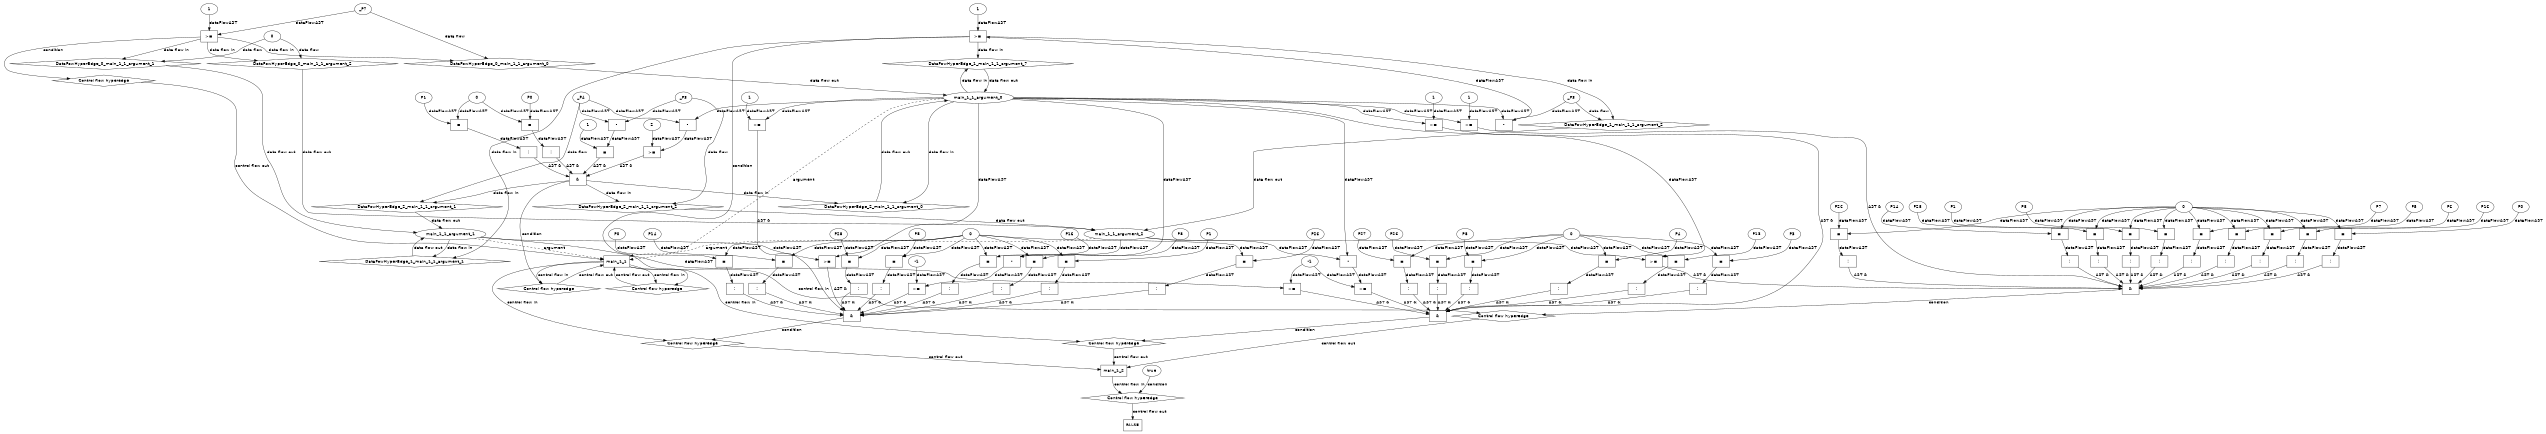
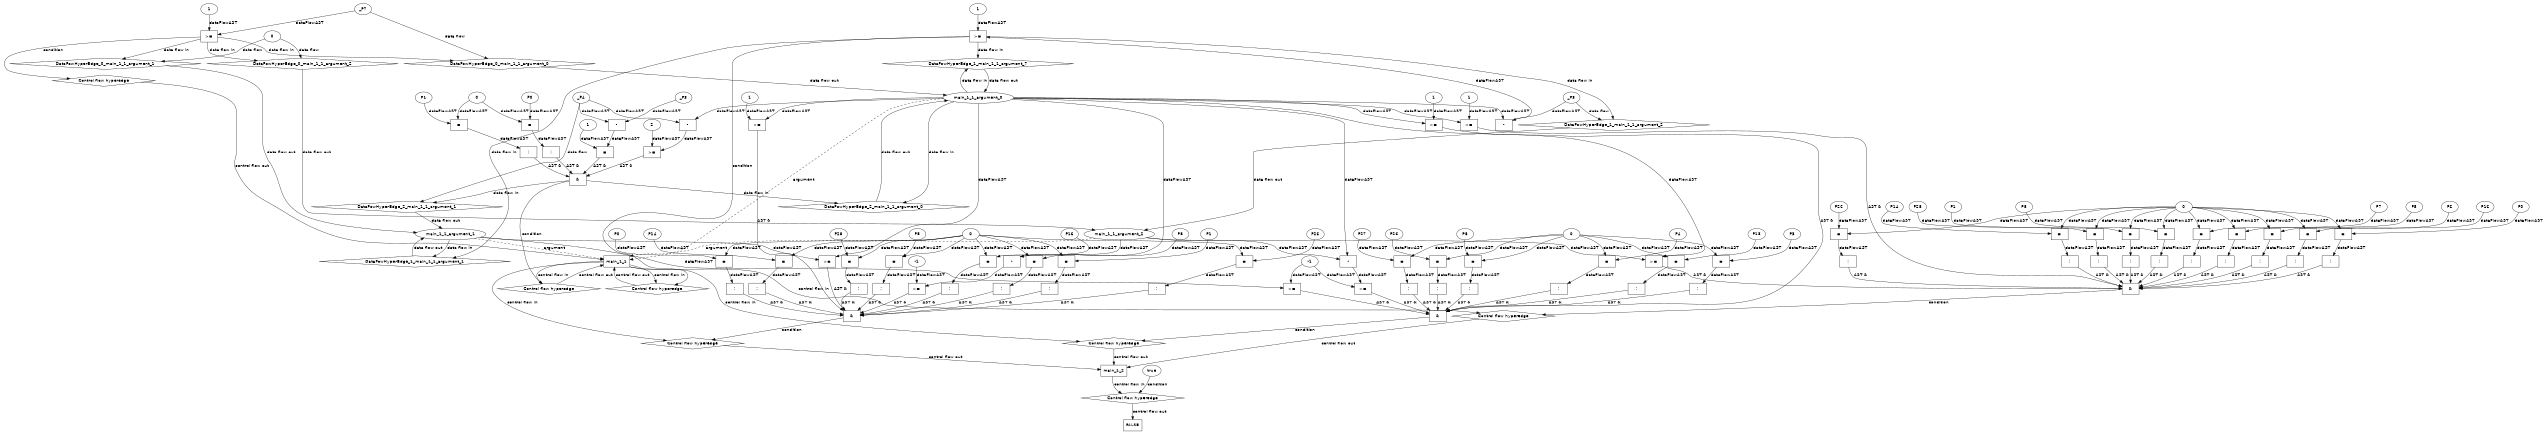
  digraph {
    fontname="DejaVu Sans"
    node [fontname="DejaVu Sans" shape=rect]
    edge [fontname="DejaVu Sans"]
    n1 [label=main_1_1 nodeName=main_1_1]
    n2 [label="Control flow hyperedge" nodeName=ControlFowHyperEdge_1 shape=diamond]
    n3 [label="Control flow hyperedge" nodeName=ControlFowHyperEdge_2 shape=diamond]
    n4 [label="Control flow hyperedge" nodeName=ControlFowHyperEdge_3 shape=diamond]
    n5 [label="Control flow hyperedge" nodeName=ControlFowHyperEdge_4 shape=diamond]
    n6 [label="Control flow hyperedge" nodeName=ControlFowHyperEdge_5 shape=diamond]
    n7 [label=main_1_2 nodeName=main_1_2]
    n8 [label="Control flow hyperedge" nodeName=ControlFowHyperEdge_6 shape=diamond]
    n9 [label=FALSE nodeName=FALSE]
    n10 [label="Control flow hyperedge" nodeName=ControlFowHyperEdge_0 shape=diamond]
    n11 [label=main_1_1_argument_0 nodeName=argument0 shape=oval]
    n12 [label="-" nodeName=xxxmain_1_1___main_1_1_1xxxguard_0_node_1]
    n13 [label="-" nodeName=xxxmain_1_1___main_1_1_2xxxguard2_node_1]
    n14 [label="-" nodeName=xxxmain_1_2___main_1_1_3xxxguard4_node_1]
    n15 [label=">=" nodeName=xxxmain_1_2___main_1_1_3xxxguard8_node_0]
    n16 [label=">=" nodeName=xxxmain_1_2___main_1_1_3xxxguard_0_node_0]
    n17 [label=">=" nodeName=xxxmain_1_2___main_1_1_4xxxguard9_node_0]
    n18 [label=">=" nodeName=xxxmain_1_2___main_1_1_4xxxguard3_node_0]
    n19 [label="-" nodeName=xxxmain_1_2___main_1_1_5xxxguard7_node_1]
    n20 [label=">=" nodeName=xxxmain_1_2___main_1_1_5xxxguard5_node_0]
    n21 [label=DataFowHyperEdge_1_main_1_1_argument_7 nodeName=DataFowHyperEdge_1_main_1_1_argument_0 shape=diamond]
    n22 [label=DataFowHyperEdge_2_main_1_1_argument_0 nodeName=DataFowHyperEdge_2_main_1_1_argument_0 shape=diamond]
    n23 [label=">=" nodeName=xxxmain_1_1___main_1_1_1xxxguard_0_node_0]
    n24 [label=">=" nodeName=xxxmain_1_1___main_1_1_2xxxguard2_node_0]
    n25 [label=">=" nodeName=xxxmain_1_2___main_1_1_3xxxguard4_node_0]
    n26 [label="&" nodeName=xxxmain_1_2___main_1_1_3xxx_and]
    n27 [label="&" nodeName=xxxmain_1_2___main_1_1_4xxx_and]
    n28 [label=">=" nodeName=xxxmain_1_2___main_1_1_5xxxguard7_node_0]
    n29 [label="&" nodeName=xxxmain_1_2___main_1_1_5xxx_and]
    n30 [label=main_1_1_argument_1 nodeName=argument1 shape=oval]
    n31 [label=">=" nodeName=xxxmain_1_2___main_1_1_5xxxguard3_node_0]
    n32 [label=DataFowHyperEdge_1_main_1_1_argument_1 nodeName=DataFowHyperEdge_1_main_1_1_argument_1 shape=diamond]
    n33 [label=main_1_1_argument_2 nodeName=argument2 shape=oval]
    n34 [label=">=" nodeName=xxxmain_1_1___Initial_0xxxguard_0_node_0]
    n35 [label=DataFowHyperEdge_0_main_1_1_argument_0 nodeName=DataFowHyperEdge_0_main_1_1_argument_0 shape=diamond]
    n36 [label=DataFowHyperEdge_0_main_1_1_argument_1 nodeName=DataFowHyperEdge_0_main_1_1_argument_1 shape=diamond]
    n37 [label=DataFowHyperEdge_0_main_1_1_argument_2 nodeName=DataFowHyperEdge_0_main_1_1_argument_2 shape=diamond]
    n38 [label=1 nodeName=xxxmain_1_1___Initial_0xxxguard_0_node_2 shape=""]
    n39 [label=_P7 nodeName=xxxmain_1_1___Initial_0xxxdataFlow_0_node_0 shape=""]
    n40 [label=0 nodeName=xxxmain_1_1___Initial_0xxxdataFlow1_node_0 shape=""]
    n41 [label=DataFowHyperEdge_1_main_1_1_argument_2 nodeName=DataFowHyperEdge_1_main_1_1_argument_2 shape=diamond]
    n42 [label=1 nodeName=xxxmain_1_1___main_1_1_1xxxguard_0_node_4 shape=""]
    n43 [label=_P3 nodeName=xxxmain_1_1___main_1_1_1xxxdataFlow_0_node_0 shape=""]
    n44 [label="&" nodeName=xxxmain_1_1___main_1_1_2xxx_and]
    n45 [label=DataFowHyperEdge_2_main_1_1_argument_1 nodeName=DataFowHyperEdge_2_main_1_1_argument_1 shape=diamond]
-   n46 [label=DataFowHyperEdge_2_main_1_1_argument_2 nodeName=DataFowHyperEdge_2_main_1_1_argument_2 shape=diamond]
    n47 [label="!" nodeName=xxxmain_1_1___main_1_1_2xxxguard_0_node_0]
    n48 [label="=" nodeName=xxxmain_1_1___main_1_1_2xxxguard_0_node_1]
    n49 [label=P0 nodeName=xxxmain_1_1___main_1_1_2xxxguard_0_node_2 shape=""]
    n50 [label=0 nodeName=xxxmain_1_1___main_1_1_2xxxguard_0_node_3 shape=""]
    n51 [label="=" nodeName=xxxmain_1_1___main_1_1_2xxxguard1_node_1]
    n52 [label="!" nodeName=xxxmain_1_1___main_1_1_2xxxguard1_node_0]
    n53 [label=P1 nodeName=xxxmain_1_1___main_1_1_2xxxguard1_node_2 shape=""]
    n54 [label=2 nodeName=xxxmain_1_1___main_1_1_2xxxguard2_node_4 shape=""]
    n55 [label=_P4 nodeName=xxxmain_1_1___main_1_1_2xxxdataFlow_0_node_0 shape=""]
    n56 [label="-" nodeName=xxxmain_1_1___main_1_1_2xxxguard3_node_1]
    n57 [label="=" nodeName=xxxmain_1_1___main_1_1_2xxxguard3_node_0]
    n58 [label=1 nodeName=xxxmain_1_1___main_1_1_2xxxguard3_node_4 shape=""]
    n59 [label=_P3 nodeName=xxxmain_1_1___main_1_1_2xxxdataFlow1_node_0 shape=""]
    n60 [label="!" nodeName=xxxmain_1_2___main_1_1_3xxxguard6_node_0]
    n61 [label="=" nodeName=xxxmain_1_2___main_1_1_3xxxguard6_node_1]
    n62 [label=P8 nodeName=xxxmain_1_2___main_1_1_3xxxguard6_node_2 shape=""]
    n63 [label=0 nodeName=xxxmain_1_2___main_1_1_3xxxguard1_node_3 shape=""]
    n64 [label="=" nodeName=xxxmain_1_2___main_1_1_3xxxguard9_node_1]
    n65 [label="=" nodeName=xxxmain_1_2___main_1_1_3xxxguard2_node_1]
    n66 [label="=" nodeName=xxxmain_1_2___main_1_1_3xxxguard1_node_1]
    n67 [label="=" nodeName=xxxmain_1_2___main_1_1_3xxxguard10_node_1]
    n68 [label="=" nodeName=xxxmain_1_2___main_1_1_3xxxguard3_node_1]
    n69 [label="=" nodeName=xxxmain_1_2___main_1_1_3xxxguard7_node_1]
    n70 [label="=" nodeName=xxxmain_1_2___main_1_1_3xxxguard5_node_1]
    n71 [label="!" nodeName=xxxmain_1_2___main_1_1_3xxxguard9_node_0]
    n72 [label="!" nodeName=xxxmain_1_2___main_1_1_3xxxguard2_node_0]
    n73 [label="!" nodeName=xxxmain_1_2___main_1_1_3xxxguard1_node_0]
    n74 [label="!" nodeName=xxxmain_1_2___main_1_1_3xxxguard10_node_0]
    n75 [label="!" nodeName=xxxmain_1_2___main_1_1_3xxxguard3_node_0]
    n76 [label="!" nodeName=xxxmain_1_2___main_1_1_3xxxguard7_node_0]
    n77 [label="!" nodeName=xxxmain_1_2___main_1_1_3xxxguard5_node_0]
    n78 [label=P28 nodeName=xxxmain_1_2___main_1_1_3xxxguard9_node_2 shape=""]
    n79 [label=P5 nodeName=xxxmain_1_2___main_1_1_3xxxguard2_node_2 shape=""]
    n80 [label=-1 nodeName=xxxmain_1_2___main_1_1_3xxxguard4_node_4 shape=""]
    n81 [label=1 nodeName=xxxmain_1_2___main_1_1_3xxxguard8_node_2 shape=""]
    n82 [label=P16 nodeName=xxxmain_1_2___main_1_1_3xxxguard1_node_2 shape=""]
    n83 [label=P26 nodeName=xxxmain_1_2___main_1_1_3xxxguard10_node_2 shape=""]
    n84 [label=P14 nodeName=xxxmain_1_2___main_1_1_3xxxguard3_node_2 shape=""]
    n85 [label=P1 nodeName=xxxmain_1_2___main_1_1_3xxxguard7_node_2 shape=""]
    n86 [label=P0 nodeName=xxxmain_1_2___main_1_1_3xxxguard5_node_2 shape=""]
    n87 [label="!" nodeName=xxxmain_1_2___main_1_1_4xxxguard11_node_0]
    n88 [label="=" nodeName=xxxmain_1_2___main_1_1_4xxxguard11_node_1]
    n89 [label=P26 nodeName=xxxmain_1_2___main_1_1_4xxxguard11_node_2 shape=""]
    n90 [label=0 nodeName=xxxmain_1_2___main_1_1_4xxxguard_0_node_3 shape=""]
    n91 [label="=" nodeName=xxxmain_1_2___main_1_1_4xxxguard4_node_1]
    n92 [label="=" nodeName=xxxmain_1_2___main_1_1_4xxxguard8_node_1]
    n93 [label="=" nodeName=xxxmain_1_2___main_1_1_4xxxguard5_node_1]
    n94 [label="=" nodeName=xxxmain_1_2___main_1_1_4xxxguard7_node_1]
    n95 [label="=" nodeName=xxxmain_1_2___main_1_1_4xxxguard_0_node_1]
    n96 [label="=" nodeName=xxxmain_1_2___main_1_1_4xxxguard2_node_1]
    n97 [label="=" nodeName=xxxmain_1_2___main_1_1_4xxxguard1_node_1]
    n98 [label="=" nodeName=xxxmain_1_2___main_1_1_4xxxguard10_node_1]
    n99 [label="=" nodeName=xxxmain_1_2___main_1_1_4xxxguard6_node_1]
    n100 [label="!" nodeName=xxxmain_1_2___main_1_1_4xxxguard4_node_0]
    n101 [label="!" nodeName=xxxmain_1_2___main_1_1_4xxxguard8_node_0]
    n102 [label="!" nodeName=xxxmain_1_2___main_1_1_4xxxguard5_node_0]
    n103 [label="!" nodeName=xxxmain_1_2___main_1_1_4xxxguard7_node_0]
    n104 [label="!" nodeName=xxxmain_1_2___main_1_1_4xxxguard_0_node_0]
    n105 [label="!" nodeName=xxxmain_1_2___main_1_1_4xxxguard2_node_0]
    n106 [label="!" nodeName=xxxmain_1_2___main_1_1_4xxxguard1_node_0]
    n107 [label="!" nodeName=xxxmain_1_2___main_1_1_4xxxguard10_node_0]
    n108 [label="!" nodeName=xxxmain_1_2___main_1_1_4xxxguard6_node_0]
    n109 [label=P14 nodeName=xxxmain_1_2___main_1_1_4xxxguard4_node_2 shape=""]
    n110 [label=P1 nodeName=xxxmain_1_2___main_1_1_4xxxguard8_node_2 shape=""]
    n111 [label=P8 nodeName=xxxmain_1_2___main_1_1_4xxxguard5_node_2 shape=""]
    n112 [label=P6 nodeName=xxxmain_1_2___main_1_1_4xxxguard7_node_2 shape=""]
    n113 [label=P7 nodeName=xxxmain_1_2___main_1_1_4xxxguard_0_node_2 shape=""]
    n114 [label=P5 nodeName=xxxmain_1_2___main_1_1_4xxxguard2_node_2 shape=""]
    n115 [label=P16 nodeName=xxxmain_1_2___main_1_1_4xxxguard1_node_2 shape=""]
    n116 [label=P28 nodeName=xxxmain_1_2___main_1_1_4xxxguard10_node_2 shape=""]
    n117 [label=1 nodeName=xxxmain_1_2___main_1_1_4xxxguard3_node_2 shape=""]
    n118 [label=P0 nodeName=xxxmain_1_2___main_1_1_4xxxguard6_node_2 shape=""]
    n119 [label="!" nodeName=xxxmain_1_2___main_1_1_5xxxguard6_node_0]
    n120 [label="=" nodeName=xxxmain_1_2___main_1_1_5xxxguard6_node_1]
    n121 [label=P4 nodeName=xxxmain_1_2___main_1_1_5xxxguard6_node_2 shape=""]
    n122 [label=0 nodeName=xxxmain_1_2___main_1_1_5xxxguard_0_node_3 shape=""]
    n123 [label="=" nodeName=xxxmain_1_2___main_1_1_5xxxguard1_node_1]
    n124 [label="=" nodeName=xxxmain_1_2___main_1_1_5xxxguard4_node_1]
    n125 [label="=" nodeName=xxxmain_1_2___main_1_1_5xxxguard_0_node_1]
    n126 [label="=" nodeName=xxxmain_1_2___main_1_1_5xxxguard2_node_1]
    n127 [label="=" nodeName=xxxmain_1_2___main_1_1_5xxxguard8_node_1]
    n128 [label="!" nodeName=xxxmain_1_2___main_1_1_5xxxguard1_node_0]
    n129 [label="!" nodeName=xxxmain_1_2___main_1_1_5xxxguard4_node_0]
    n130 [label="!" nodeName=xxxmain_1_2___main_1_1_5xxxguard_0_node_0]
    n131 [label="!" nodeName=xxxmain_1_2___main_1_1_5xxxguard2_node_0]
    n132 [label="!" nodeName=xxxmain_1_2___main_1_1_5xxxguard8_node_0]
    n133 [label=P8 nodeName=xxxmain_1_2___main_1_1_5xxxguard1_node_2 shape=""]
    n134 [label=P3 nodeName=xxxmain_1_2___main_1_1_5xxxguard4_node_2 shape=""]
    n135 [label=-1 nodeName=xxxmain_1_2___main_1_1_5xxxguard3_node_1 shape=""]
    n136 [label=P13 nodeName=xxxmain_1_2___main_1_1_5xxxguard_0_node_2 shape=""]
    n137 [label=P27 nodeName=xxxmain_1_2___main_1_1_5xxxguard2_node_2 shape=""]
    n138 [label=1 nodeName=xxxmain_1_2___main_1_1_5xxxguard5_node_2 shape=""]
    n139 [label=P26 nodeName=xxxmain_1_2___main_1_1_5xxxguard8_node_2 shape=""]
    n140 [label=true nodeName=xxxFALSE___main_1_2_6xxxguard_0_node_0 shape=""]
    n1 -> n2 [label="control flow in"]
    n1 -> n3 [label="control flow in"]
    n1 -> n4 [label="control flow in"]
    n1 -> n5 [label="control flow in"]
    n1 -> n6 [label="control flow in"]
    n2 -> n1 [label="control flow out"]
    n3 -> n1 [label="control flow out"]
    n4 -> n7 [label="control flow out"]
    n5 -> n7 [label="control flow out"]
    n6 -> n7 [label="control flow out"]
    n7 -> n8 [label="control flow in"]
    n8 -> n9 [label="control flow out"]
    n10 -> n1 [label="control flow out"]
    n11 -> n1 [label=argument style=dashed]
    n11 -> n12 [label=dataFlowAST]
    n11 -> n13 [label=dataFlowAST]
    n11 -> n14 [label=dataFlowAST]
    n11 -> n15 [label=dataFlowAST]
    n11 -> n16 [label=dataFlowAST]
    n11 -> n17 [label=dataFlowAST]
    n11 -> n18 [label=dataFlowAST]
    n11 -> n19 [label=dataFlowAST]
    n11 -> n20 [label=dataFlowAST]
    n11 -> n21 [label="data flow in"]
    n11 -> n22 [label="data flow in"]
    n12 -> n23 [label=dataFlowAST]
    n13 -> n24 [label=dataFlowAST]
    n14 -> n25 [label=dataFlowAST]
    n15 -> n26 [label="AST &"]
    n16 -> n26 [label="AST &"]
    n17 -> n27 [label="AST &"]
    n18 -> n27 [label="AST &"]
    n19 -> n28 [label=dataFlowAST]
    n20 -> n29 [label="AST &"]
    n21 -> n11 [label="data flow out"]
    n22 -> n11 [label="data flow out"]
    n23 -> n2 [label=condition]
    n23 -> n21 [label="data flow in"]
    n23 -> n32 [label="data flow in"]
    n23 -> n41 [label="data flow in"]
    n24 -> n44 [label="AST &"]
    n25 -> n26 [label="AST &"]
    n26 -> n4 [label=condition]
    n27 -> n5 [label=condition]
    n28 -> n29 [label="AST &"]
    n29 -> n6 [label=condition]
    n30 -> n1 [label=argument style=dashed]
    n30 -> n16 [label=dataFlowAST]
    n30 -> n31 [label=dataFlowAST]
    n30 -> n32 [label="data flow in"]
    n31 -> n29 [label="AST &"]
    n32 -> n30 [label="data flow out"]
    n33 -> n1 [label=argument style=dashed]
    n33 -> n14 [label=dataFlowAST]
    n33 -> n17 [label=dataFlowAST]
    n33 -> n19 [label=dataFlowAST]
    n34 -> n10 [label=condition]
    n34 -> n35 [label="data flow in"]
    n34 -> n36 [label="data flow in"]
    n34 -> n37 [label="data flow in"]
    n35 -> n11 [label="data flow out"]
    n36 -> n30 [label="data flow out"]
    n37 -> n33 [label="data flow out"]
    n38 -> n34 [label=dataFlowAST]
    n39 -> n34 [label=dataFlowAST]
    n39 -> n35 [label="data flow"]
    n40 -> n36 [label="data flow"]
    n40 -> n37 [label="data flow"]
    n41 -> n33 [label="data flow out"]
    n42 -> n23 [label=dataFlowAST]
    n43 -> n12 [label=dataFlowAST]
    n43 -> n41 [label="data flow"]
    n44 -> n3 [label=condition]
    n44 -> n22 [label="data flow in"]
    n44 -> n45 [label="data flow in"]
-   n44 -> n46 [label="data flow in"]
    n45 -> n30 [label="data flow out"]
-   n46 -> n33 [label="data flow out"]
    n47 -> n44 [label="AST &"]
    n48 -> n47 [label=dataFlowAST]
    n49 -> n48 [label=dataFlowAST]
    n50 -> n48 [label=dataFlowAST]
    n50 -> n51 [label=dataFlowAST]
    n51 -> n52 [label=dataFlowAST]
    n52 -> n44 [label="AST &"]
    n53 -> n51 [label=dataFlowAST]
    n54 -> n24 [label=dataFlowAST]
    n55 -> n13 [label=dataFlowAST]
    n55 -> n45 [label="data flow"]
    n55 -> n56 [label=dataFlowAST]
    n56 -> n57 [label=dataFlowAST]
    n57 -> n44 [label="AST &"]
    n58 -> n57 [label=dataFlowAST]
-   n59 -> n46 [label="data flow"]
    n59 -> n56 [label=dataFlowAST]
    n60 -> n26 [label="AST &"]
    n61 -> n60 [label=dataFlowAST]
    n62 -> n61 [label=dataFlowAST]
    n63 -> n61 [label=dataFlowAST]
    n63 -> n64 [label=dataFlowAST]
    n63 -> n65 [label=dataFlowAST]
    n63 -> n66 [label=dataFlowAST]
    n63 -> n67 [label=dataFlowAST]
    n63 -> n68 [label=dataFlowAST]
    n63 -> n69 [label=dataFlowAST]
    n63 -> n70 [label=dataFlowAST]
    n64 -> n71 [label=dataFlowAST]
    n65 -> n72 [label=dataFlowAST]
    n66 -> n73 [label=dataFlowAST]
    n67 -> n74 [label=dataFlowAST]
    n68 -> n75 [label=dataFlowAST]
    n69 -> n76 [label=dataFlowAST]
    n70 -> n77 [label=dataFlowAST]
    n71 -> n26 [label="AST &"]
    n72 -> n26 [label="AST &"]
    n73 -> n26 [label="AST &"]
    n74 -> n26 [label="AST &"]
    n75 -> n26 [label="AST &"]
    n76 -> n26 [label="AST &"]
    n77 -> n26 [label="AST &"]
    n78 -> n64 [label=dataFlowAST]
    n79 -> n65 [label=dataFlowAST]
    n80 -> n25 [label=dataFlowAST]
    n81 -> n15 [label=dataFlowAST]
    n82 -> n66 [label=dataFlowAST]
    n83 -> n67 [label=dataFlowAST]
    n84 -> n68 [label=dataFlowAST]
    n85 -> n69 [label=dataFlowAST]
    n86 -> n70 [label=dataFlowAST]
    n87 -> n27 [label="AST &"]
    n88 -> n87 [label=dataFlowAST]
    n89 -> n88 [label=dataFlowAST]
    n90 -> n88 [label=dataFlowAST]
    n90 -> n91 [label=dataFlowAST]
    n90 -> n92 [label=dataFlowAST]
    n90 -> n93 [label=dataFlowAST]
    n90 -> n94 [label=dataFlowAST]
    n90 -> n95 [label=dataFlowAST]
    n90 -> n96 [label=dataFlowAST]
    n90 -> n97 [label=dataFlowAST]
    n90 -> n98 [label=dataFlowAST]
    n90 -> n99 [label=dataFlowAST]
    n91 -> n100 [label=dataFlowAST]
    n92 -> n101 [label=dataFlowAST]
    n93 -> n102 [label=dataFlowAST]
    n94 -> n103 [label=dataFlowAST]
    n95 -> n104 [label=dataFlowAST]
    n96 -> n105 [label=dataFlowAST]
    n97 -> n106 [label=dataFlowAST]
    n98 -> n107 [label=dataFlowAST]
    n99 -> n108 [label=dataFlowAST]
    n100 -> n27 [label="AST &"]
    n101 -> n27 [label="AST &"]
    n102 -> n27 [label="AST &"]
    n103 -> n27 [label="AST &"]
    n104 -> n27 [label="AST &"]
    n105 -> n27 [label="AST &"]
    n106 -> n27 [label="AST &"]
    n107 -> n27 [label="AST &"]
    n108 -> n27 [label="AST &"]
    n109 -> n91 [label=dataFlowAST]
    n110 -> n92 [label=dataFlowAST]
    n111 -> n93 [label=dataFlowAST]
    n112 -> n94 [label=dataFlowAST]
    n113 -> n95 [label=dataFlowAST]
    n114 -> n96 [label=dataFlowAST]
    n115 -> n97 [label=dataFlowAST]
    n116 -> n98 [label=dataFlowAST]
    n117 -> n18 [label=dataFlowAST]
    n118 -> n99 [label=dataFlowAST]
    n119 -> n29 [label="AST &"]
    n120 -> n119 [label=dataFlowAST]
    n121 -> n120 [label=dataFlowAST]
    n122 -> n120 [label=dataFlowAST]
    n122 -> n123 [label=dataFlowAST]
    n122 -> n124 [label=dataFlowAST]
    n122 -> n125 [label=dataFlowAST]
    n122 -> n126 [label=dataFlowAST]
    n122 -> n127 [label=dataFlowAST]
    n123 -> n128 [label=dataFlowAST]
    n124 -> n129 [label=dataFlowAST]
    n125 -> n130 [label=dataFlowAST]
    n126 -> n131 [label=dataFlowAST]
    n127 -> n132 [label=dataFlowAST]
    n128 -> n29 [label="AST &"]
    n129 -> n29 [label="AST &"]
    n130 -> n29 [label="AST &"]
    n131 -> n29 [label="AST &"]
    n132 -> n29 [label="AST &"]
    n133 -> n123 [label=dataFlowAST]
    n134 -> n124 [label=dataFlowAST]
    n135 -> n28 [label=dataFlowAST]
    n135 -> n31 [label=dataFlowAST]
    n136 -> n125 [label=dataFlowAST]
    n137 -> n126 [label=dataFlowAST]
    n138 -> n20 [label=dataFlowAST]
    n139 -> n127 [label=dataFlowAST]
    n140 -> n8 [label=condition]
  }
